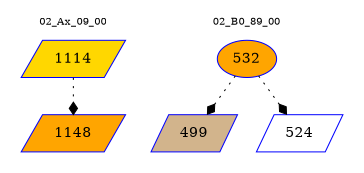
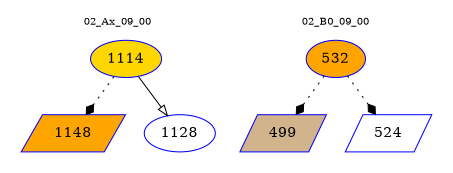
  digraph {
    node [color=blue fillcolor=orange shape=parallelogram style=filled]
    edge [arrowhead=diamond color=black style=dotted]
-   n1 [fillcolor=gold label=1114]
+   n1 [fillcolor=gold label=1114 shape=ellipse]
    n2 [label=1148]
+   n3 [fillcolor=white label=1128 shape=ellipse]
    n4 [label=532 shape=ellipse]
    n5 [fillcolor=tan label=499]
    n6 [fillcolor=white label=524]
    subgraph cluster_1 {
      color=white
      fontsize=10
      label="02_Ax_09_00"
      n1
      n2
+     n3
    }
    subgraph cluster_2 {
      color=white
      fontsize=10
-     label="02_B0_89_00"
+     label="02_B0_09_00"
      n4
      n5
      n6
    }
    n1 -> n2
+   n1 -> n3 [arrowhead=onormal style=solid]
    n4 -> n5
    n4 -> n6
  }
